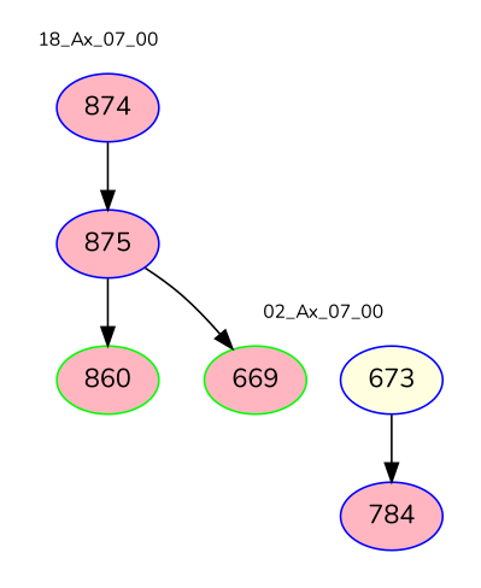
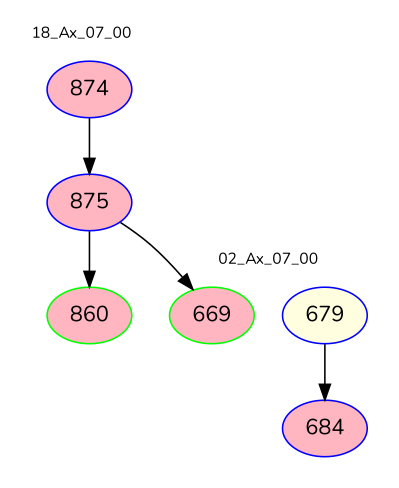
  digraph {
    fontname=Nunito
    node [color=blue fillcolor=lightpink fontname=Nunito style=filled]
    edge [color=black fontname=Nunito]
    n1 [label=874]
    n2 [color=green label=860]
    n3 [label=875]
-   n4 [fillcolor=lightyellow label=673]
+   n4 [fillcolor=lightyellow label=679]
    n5 [color=green label=669]
-   n6 [label=784]
+   n6 [label=684]
    subgraph cluster_1 {
      color=white
      fontsize=10
      label="18_Ax_07_00"
      n1
      n2
      n3
    }
    subgraph cluster_2 {
      color=white
      fontsize=10
      label="02_Ax_07_00"
      n4
      n5
      n6
    }
    n1 -> n3
    n3 -> n2
    n3 -> n5
    n4 -> n6
  }
